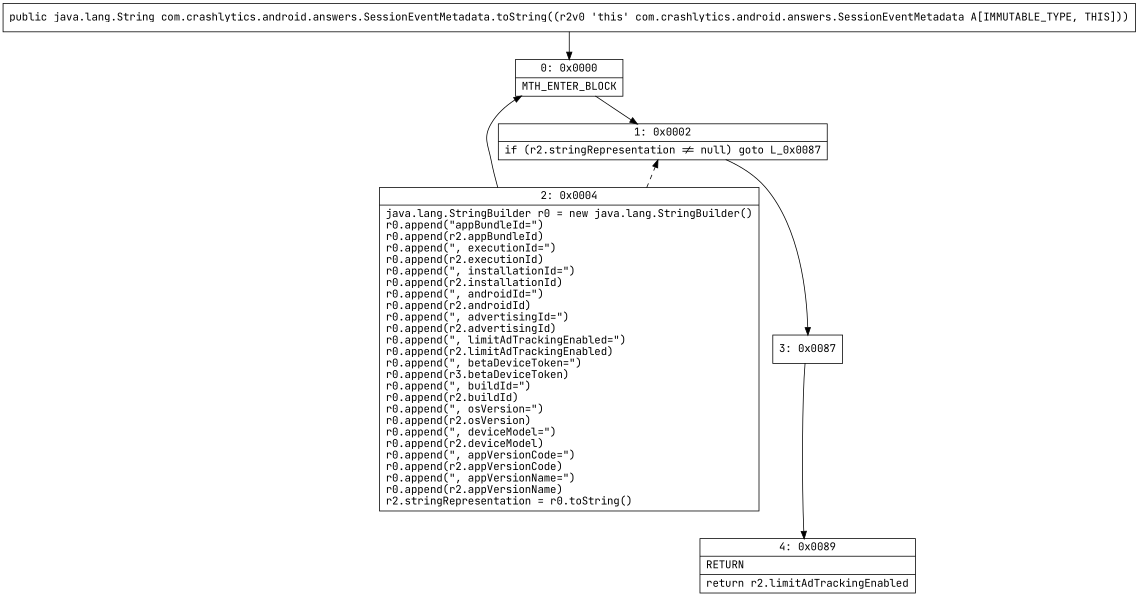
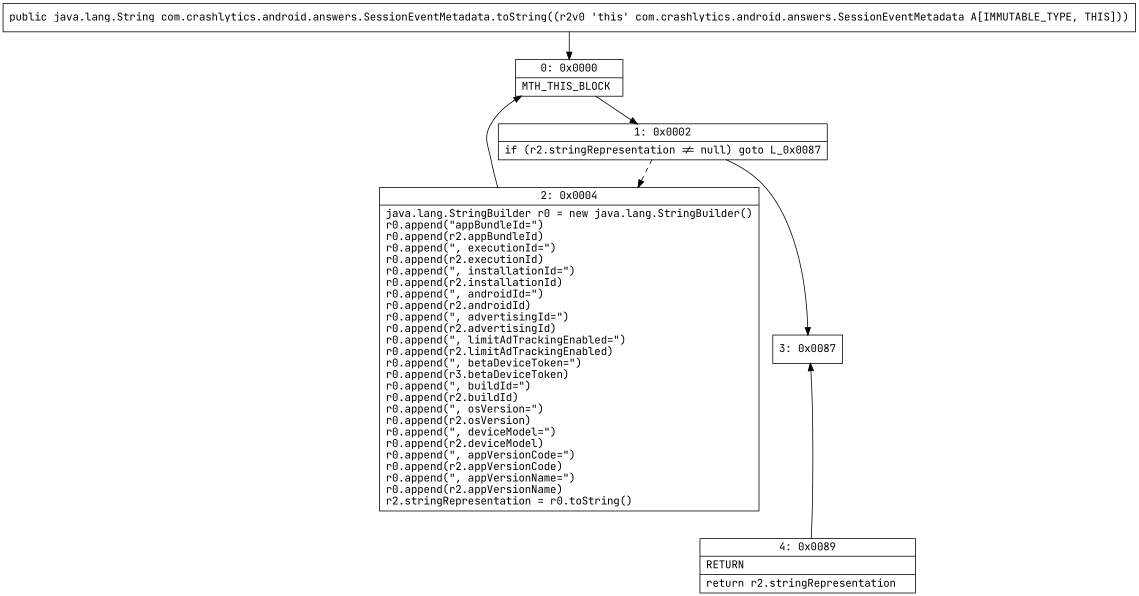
  digraph {
    fontname="JetBrains Mono"
    node [fontname="JetBrains Mono" shape=record]
    edge [fontname="JetBrains Mono"]
-   n1 [label="{0\:\ 0x0000|MTH_ENTER_BLOCK\l}"]
+   n1 [label="{0\:\ 0x0000|MTH_THIS_BLOCK\l}"]
    n2 [label="{1\:\ 0x0002|if (r2.stringRepresentation != null) goto L_0x0087\l}"]
    n3 [label="{2\:\ 0x0004|java.lang.StringBuilder r0 = new java.lang.StringBuilder()\lr0.append(\"appBundleId=\")\lr0.append(r2.appBundleId)\lr0.append(\", executionId=\")\lr0.append(r2.executionId)\lr0.append(\", installationId=\")\lr0.append(r2.installationId)\lr0.append(\", androidId=\")\lr0.append(r2.androidId)\lr0.append(\", advertisingId=\")\lr0.append(r2.advertisingId)\lr0.append(\", limitAdTrackingEnabled=\")\lr0.append(r2.limitAdTrackingEnabled)\lr0.append(\", betaDeviceToken=\")\lr0.append(r3.betaDeviceToken)\lr0.append(\", buildId=\")\lr0.append(r2.buildId)\lr0.append(\", osVersion=\")\lr0.append(r2.osVersion)\lr0.append(\", deviceModel=\")\lr0.append(r2.deviceModel)\lr0.append(\", appVersionCode=\")\lr0.append(r2.appVersionCode)\lr0.append(\", appVersionName=\")\lr0.append(r2.appVersionName)\lr2.stringRepresentation = r0.toString()\l}"]
    n4 [label="{3\:\ 0x0087}"]
-   n5 [label="{4\:\ 0x0089|RETURN\l|return r2.limitAdTrackingEnabled\l}"]
+   n5 [label="{4\:\ 0x0089|RETURN\l|return r2.stringRepresentation\l}"]
    n6 [label="{public java.lang.String com.crashlytics.android.answers.SessionEventMetadata.toString((r2v0 'this' com.crashlytics.android.answers.SessionEventMetadata A[IMMUTABLE_TYPE, THIS])) }"]
    n1 -> n2
-   n3 -> n2 [style=dashed]
+   n2 -> n3 [style=dashed]
    n2 -> n4
    n3 -> n1
-   n4 -> n5
+   n5 -> n4
    n6 -> n1
  }
